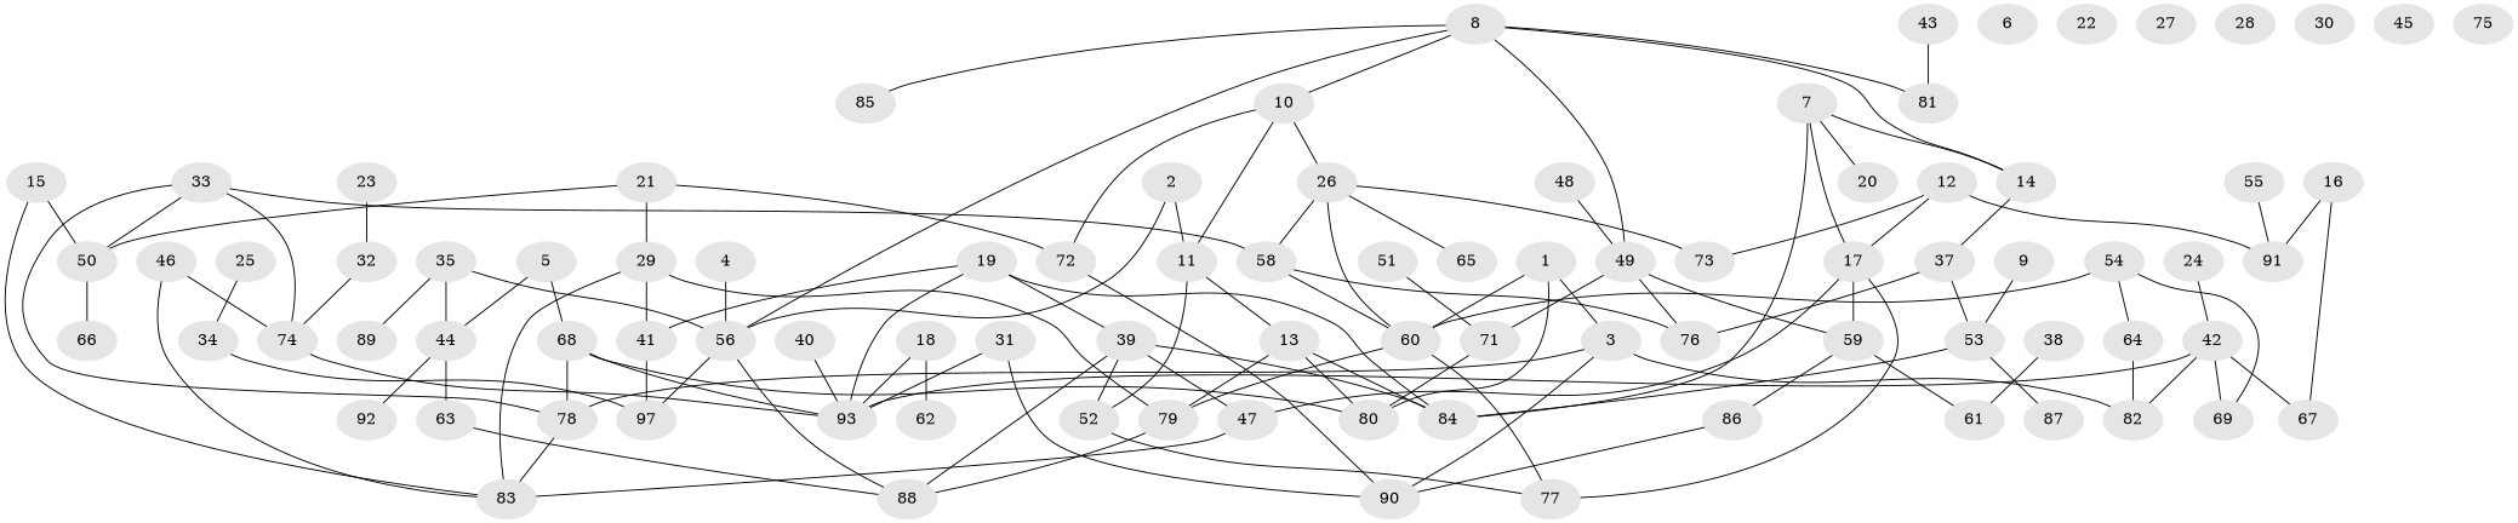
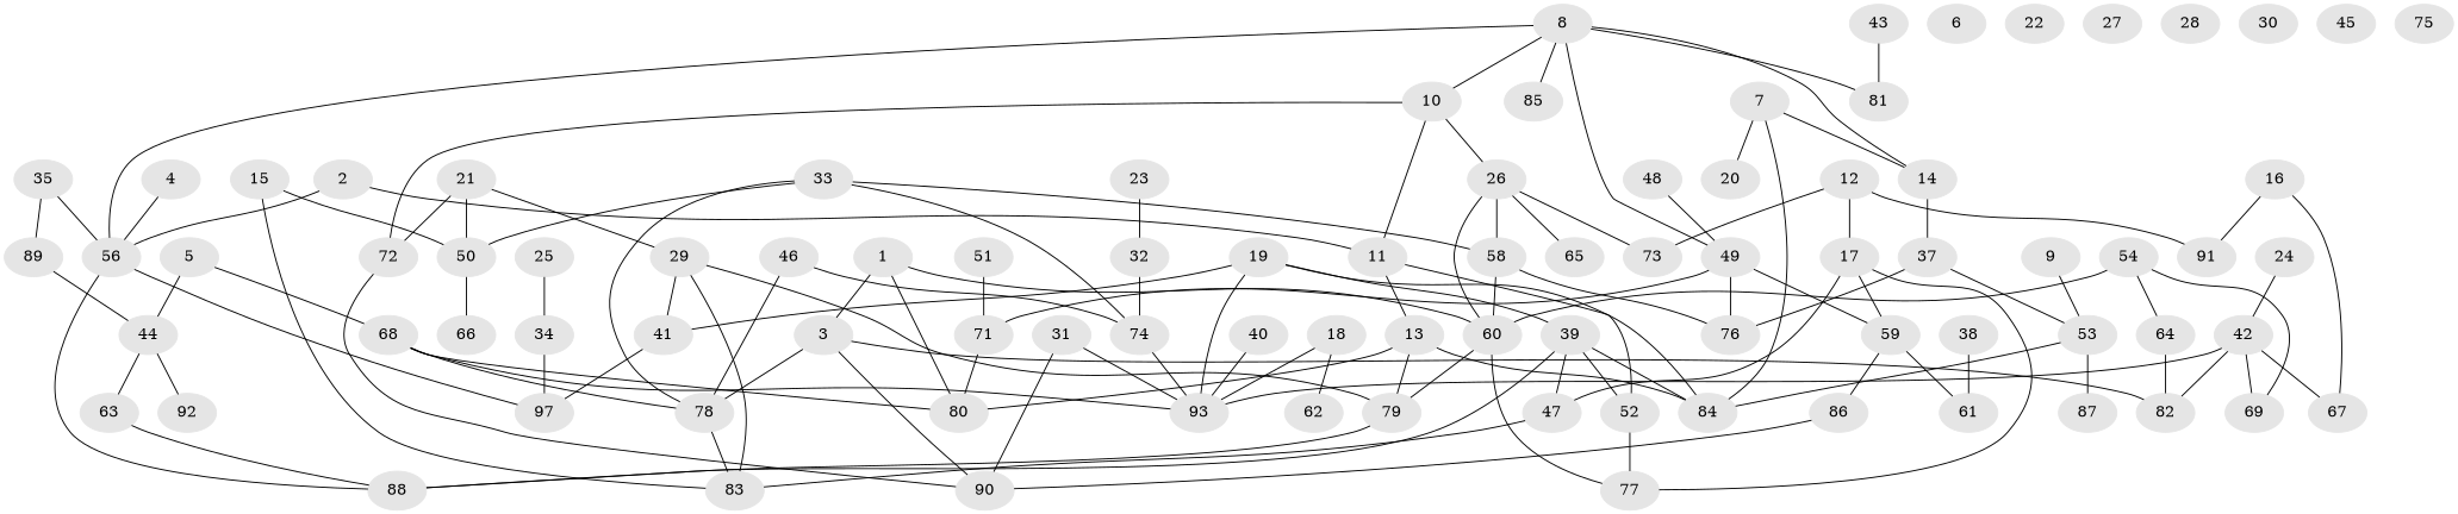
  graph {
    node [color=gray90 style=filled]
    1
    3
    60
    80
    78
    82
    90
    79
    77
    2
    11
    56
    13
    52
    n15 [label=97]
    88
    83
    4
    5
    44
    68
    63
    92
    93
    6
    7
    14
    17
    20
    84
    37
    47
    59
    8
    10
    49
    81
    85
    26
    72
    76
    71
    9
    53
    87
    73
    58
    65
    12
    91
    15
    50
    66
    16
    67
    61
    86
    18
    62
    19
    39
    41
    21
    29
    22
    23
    32
    74
    24
    42
    69
    25
    34
    27
    28
    30
    31
    33
    35
    89
    48
    38
    40
    43
    45
    46
    51
    54
    64
-   55
    75
    1 -- 3
    1 -- 60
    1 -- 80
    3 -- 78
    3 -- 82
    3 -- 90
    60 -- 79
    60 -- 77
    78 -- 83
    79 -- 88
    2 -- 11
    2 -- 56
    11 -- 13
    11 -- 52
    56 -- n15
    56 -- 88
    13 -- 80
    13 -- 79
    13 -- 84
    52 -- 77
    4 -- 56
    5 -- 44
    5 -- 68
    44 -- 63
    44 -- 92
    68 -- 80
    68 -- 78
    68 -- 93
    63 -- 88
    7 -- 14
-   7 -- 17
    7 -- 20
    7 -- 84
    14 -- 37
    17 -- 77
    17 -- 47
    17 -- 59
    37 -- 76
    37 -- 53
    47 -- 83
    59 -- 61
    59 -- 86
    8 -- 56
    8 -- 14
    8 -- 10
    8 -- 49
    8 -- 81
    8 -- 85
    10 -- 11
    10 -- 26
    10 -- 72
    49 -- 59
    49 -- 76
    49 -- 71
    26 -- 60
    26 -- 73
    26 -- 58
    26 -- 65
    72 -- 90
    71 -- 80
    9 -- 53
    53 -- 84
    53 -- 87
    58 -- 60
    58 -- 76
    12 -- 17
    12 -- 73
    12 -- 91
    15 -- 83
    15 -- 50
    50 -- 66
    16 -- 91
    16 -- 67
    86 -- 90
    18 -- 93
    18 -- 62
    19 -- 93
    19 -- 84
    19 -- 39
    19 -- 41
    39 -- 52
    39 -- 88
    39 -- 84
    39 -- 47
    41 -- n15
    21 -- 72
    21 -- 50
    21 -- 29
    29 -- 79
    29 -- 83
    29 -- 41
    23 -- 32
    32 -- 74
    74 -- 93
    24 -- 42
    42 -- 82
    42 -- 93
    42 -- 67
    42 -- 69
    25 -- 34
    34 -- n15
    31 -- 90
    31 -- 93
    33 -- 78
    33 -- 58
    33 -- 50
    33 -- 74
    35 -- 56
-   35 -- 44
+   89 -- 44
    35 -- 89
    48 -- 49
    38 -- 61
    40 -- 93
    43 -- 81
-   46 -- 83
+   46 -- 78
    46 -- 74
    51 -- 71
    54 -- 60
    54 -- 69
    54 -- 64
    64 -- 82
-   55 -- 91
  }
